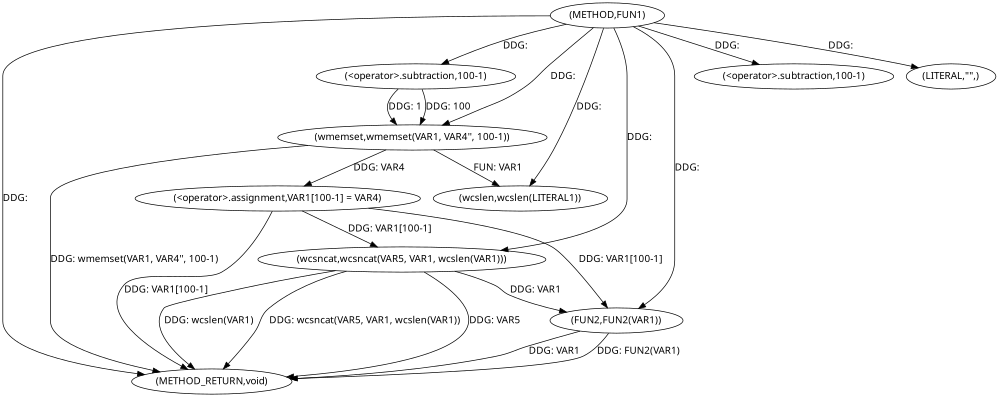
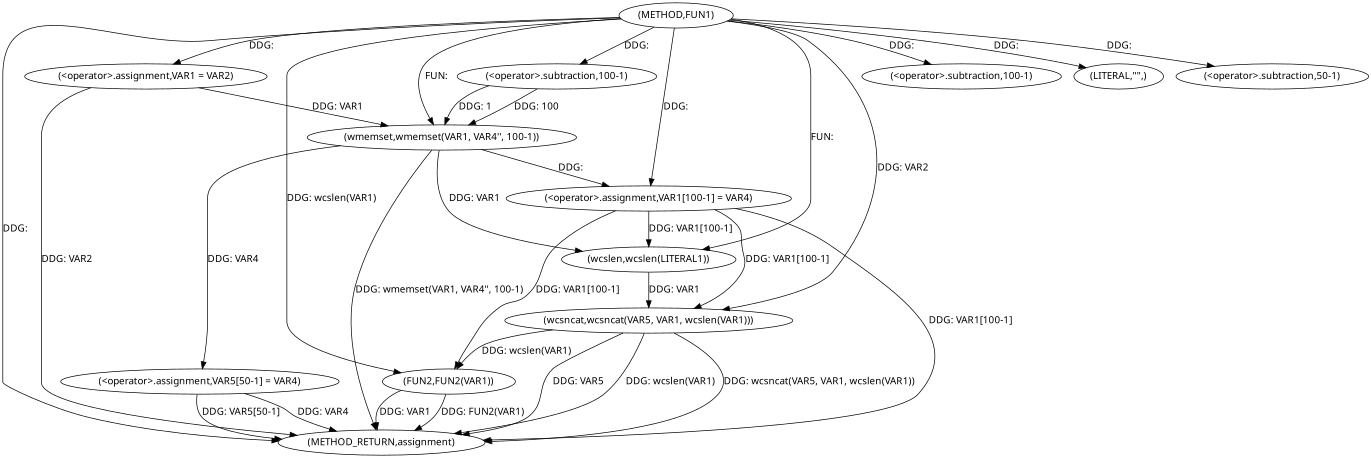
  digraph {
    fontname="Noto Sans"
    node [fontname="Noto Sans"]
    edge [fontname="Noto Sans"]
    n1 [label="(METHOD,FUN1)"]
+   n2 [label="(<operator>.assignment,VAR1 = VAR2)"]
    n3 [label="(wmemset,wmemset(VAR1, VAR4'', 100-1))"]
    n4 [label="(<operator>.subtraction,100-1)"]
    n5 [label="(<operator>.assignment,VAR1[100-1] = VAR4)"]
    n6 [label="(<operator>.subtraction,100-1)"]
    n7 [label="(LITERAL,\"\",)"]
    n8 [label="(wcsncat,wcsncat(VAR5, VAR1, wcslen(VAR1)))"]
    n9 [label="(wcslen,wcslen(LITERAL1))"]
+   n10 [label="(<operator>.subtraction,50-1)"]
    n11 [label="(FUN2,FUN2(VAR1))"]
-   n12 [label="(METHOD_RETURN,void)"]
-   n1 -> n3 [label="DDG: "]
+   n12 [label="(METHOD_RETURN,assignment)"]
+   n13 [label="(<operator>.assignment,VAR5[50-1] = VAR4)"]
+   n1 -> n2 [label="DDG: "]
+   n1 -> n3 [label="FUN: "]
    n1 -> n4 [label="DDG: "]
+   n1 -> n5 [label="DDG: "]
    n1 -> n6 [label="DDG: "]
    n1 -> n7 [label="DDG: "]
-   n1 -> n8 [label="DDG: "]
-   n1 -> n9 [label="DDG: "]
-   n1 -> n11 [label="DDG: "]
+   n1 -> n8 [label="DDG: VAR2"]
+   n1 -> n9 [label="FUN: "]
+   n1 -> n10 [label="DDG: "]
+   n1 -> n11 [label="DDG: wcslen(VAR1)"]
    n1 -> n12 [label="DDG: "]
-   n3 -> n5 [label="DDG: VAR4"]
-   n3 -> n9 [label="FUN: VAR1"]
+   n2 -> n3 [label="DDG: VAR1"]
+   n2 -> n12 [label="DDG: VAR2"]
+   n3 -> n5 [label="DDG: "]
+   n3 -> n9 [label="DDG: VAR1"]
    n3 -> n12 [label="DDG: wmemset(VAR1, VAR4'', 100-1)"]
+   n3 -> n13 [label="DDG: VAR4"]
    n4 -> n3 [label="DDG: 100"]
    n4 -> n3 [label="DDG: 1"]
    n5 -> n8 [label="DDG: VAR1[100-1]"]
+   n5 -> n9 [label="DDG: VAR1[100-1]"]
    n5 -> n11 [label="DDG: VAR1[100-1]"]
    n5 -> n12 [label="DDG: VAR1[100-1]"]
-   n8 -> n11 [label="DDG: VAR1"]
+   n8 -> n11 [label="DDG: wcslen(VAR1)"]
    n8 -> n12 [label="DDG: VAR5"]
    n8 -> n12 [label="DDG: wcslen(VAR1)"]
    n8 -> n12 [label="DDG: wcsncat(VAR5, VAR1, wcslen(VAR1))"]
+   n9 -> n8 [label="DDG: VAR1"]
    n11 -> n12 [label="DDG: FUN2(VAR1)"]
    n11 -> n12 [label="DDG: VAR1"]
+   n13 -> n12 [label="DDG: VAR5[50-1]"]
+   n13 -> n12 [label="DDG: VAR4"]
  }
